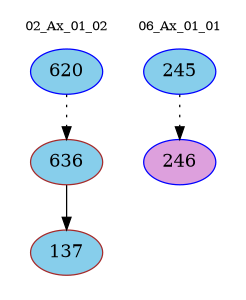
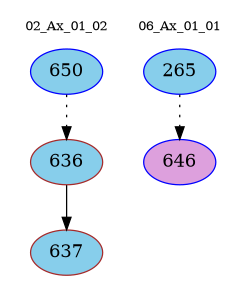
  digraph {
    node [color=blue fillcolor=skyblue style=filled]
    edge [color=black style=dotted]
    n1 [color=brown label=636]
-   n2 [label=620]
-   n3 [color=brown label=137]
-   n4 [label=245]
-   n5 [fillcolor=plum label=246]
+   n2 [label=650]
+   n3 [color=brown label=637]
+   n4 [label=265]
+   n5 [fillcolor=plum label=646]
    subgraph cluster_1 {
      color=white
      fontsize=10
      label="02_Ax_01_02"
      n1
      n2
      n3
    }
    subgraph cluster_2 {
      color=white
      fontsize=10
      label="06_Ax_01_01"
      n4
      n5
    }
    n1 -> n3 [style=solid]
    n2 -> n1
    n4 -> n5
  }
